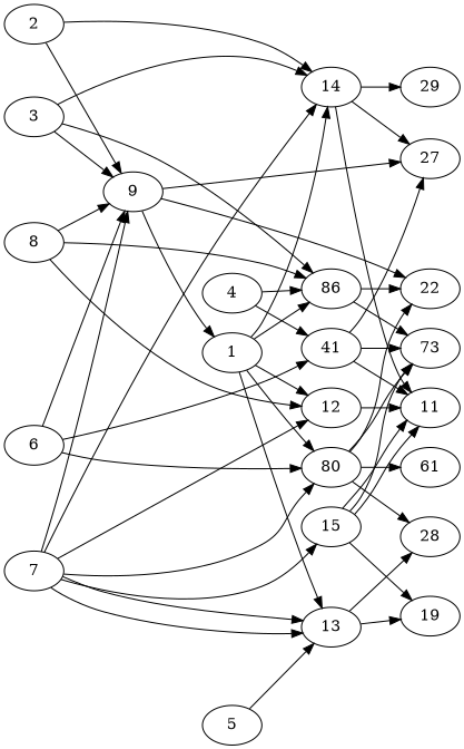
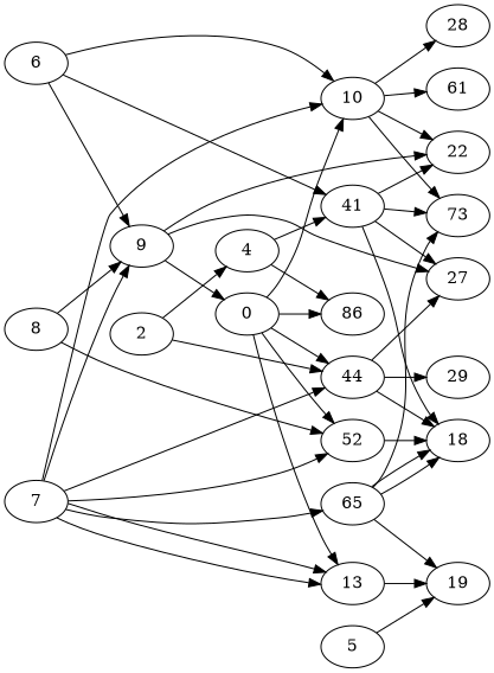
  digraph {
    rankdir=LR
    node [alpha=0.18]
-   1 [alpha=0.01 expect_size=50933760]
-   10 [alpha=0.03 expect_size=40788992 label=80]
-   12 [alpha=0.13 expect_size=39311360]
+   1 [alpha=0.01 expect_size=50933760 label=0]
+   10 [alpha=0.03 expect_size=40788992]
+   12 [alpha=0.13 expect_size=39311360 label=52]
    13 [alpha=0.11 expect_size=51393536]
-   14 [alpha=0.16 expect_size=39362560]
+   14 [alpha=0.16 expect_size=39362560 label=44]
    n6 [alpha=0.02 expect_size=13697024 label=86]
    9 [expect_size=21222400]
    n8 [alpha=0.17 expect_size=44896256 label=27]
    22 [alpha=0.12 expect_size=48470016]
    n10 [expect_size=27040768 label=28]
    n11 [alpha=0.08 expect_size=35008512 label=61]
    n12 [alpha=0.07 expect_size=31605760 label=73]
-   18 [expect_size=20253696 label=11]
+   18 [expect_size=20253696]
    19 [alpha=0.07 expect_size=31965184]
    n15 [alpha=0.10 expect_size=10667008 label=29]
    2 [alpha=0.05 expect_size=39085056]
-   3 [alpha=0.15 expect_size=30856192]
    4 [alpha=0.11 expect_size=24076288]
    n19 [alpha=0.06 expect_size=37848064 label=41]
    5 [expect_size=16925696]
-   15 [alpha=0.12 expect_size=18609152]
+   15 [alpha=0.12 expect_size=18609152 label=65]
    6 [alpha=0.13 expect_size=12936192]
    7 [alpha=0.10 expect_size=50020352]
    8 [alpha=0.05 expect_size=39034880]
    1 -> 10
    1 -> 12
    1 -> 13
    1 -> 14
    1 -> n6
    10 -> 22
    10 -> n10
    10 -> n11
    10 -> n12
    12 -> 18
-   13 -> n10
    13 -> 19
    14 -> n8
    14 -> 18
    14 -> n15
-   n6 -> 22
-   n6 -> n12
+   n19 -> 22
    9 -> 1
    9 -> n8
    9 -> 22
    2 -> 14
-   2 -> 9
-   3 -> 14
-   3 -> n6
-   3 -> 9
+   2 -> 4
    4 -> n6
    4 -> n19
    n19 -> n8
    n19 -> n12
    n19 -> 18
-   5 -> 13
+   5 -> 19
    15 -> n12
    15 -> 18
    15 -> 18
    15 -> 19
    6 -> 10
    6 -> 9
    6 -> n19
    7 -> 10
    7 -> 12
    7 -> 13
    7 -> 13
    7 -> 14
    7 -> 9
    7 -> 15
    8 -> 12
-   8 -> n6
    8 -> 9
  }
